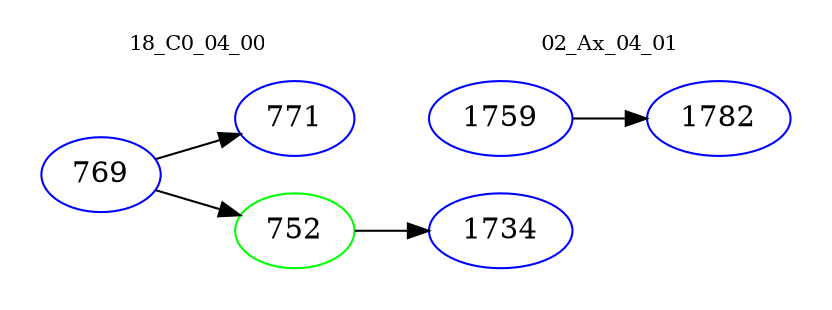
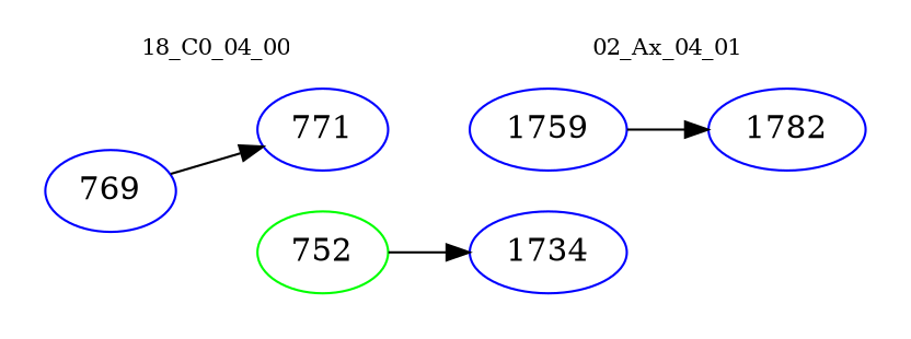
  digraph {
    rankdir=LR
    node [color=blue]
    edge [color=black]
    n1 [label=1759]
    n2 [label=1734]
    n3 [label=1782]
    n4 [label=769]
    n5 [color=green label=752]
    n6 [label=771]
    subgraph cluster_1 {
      color=white
      fontsize=10
      label="02_Ax_04_01"
      n1
      n2
      n3
    }
    subgraph cluster_2 {
      color=white
      fontsize=10
      label="18_C0_04_00"
      n4
      n5
      n6
    }
    n1 -> n3
-   n4 -> n5
    n4 -> n6
    n5 -> n2
  }
